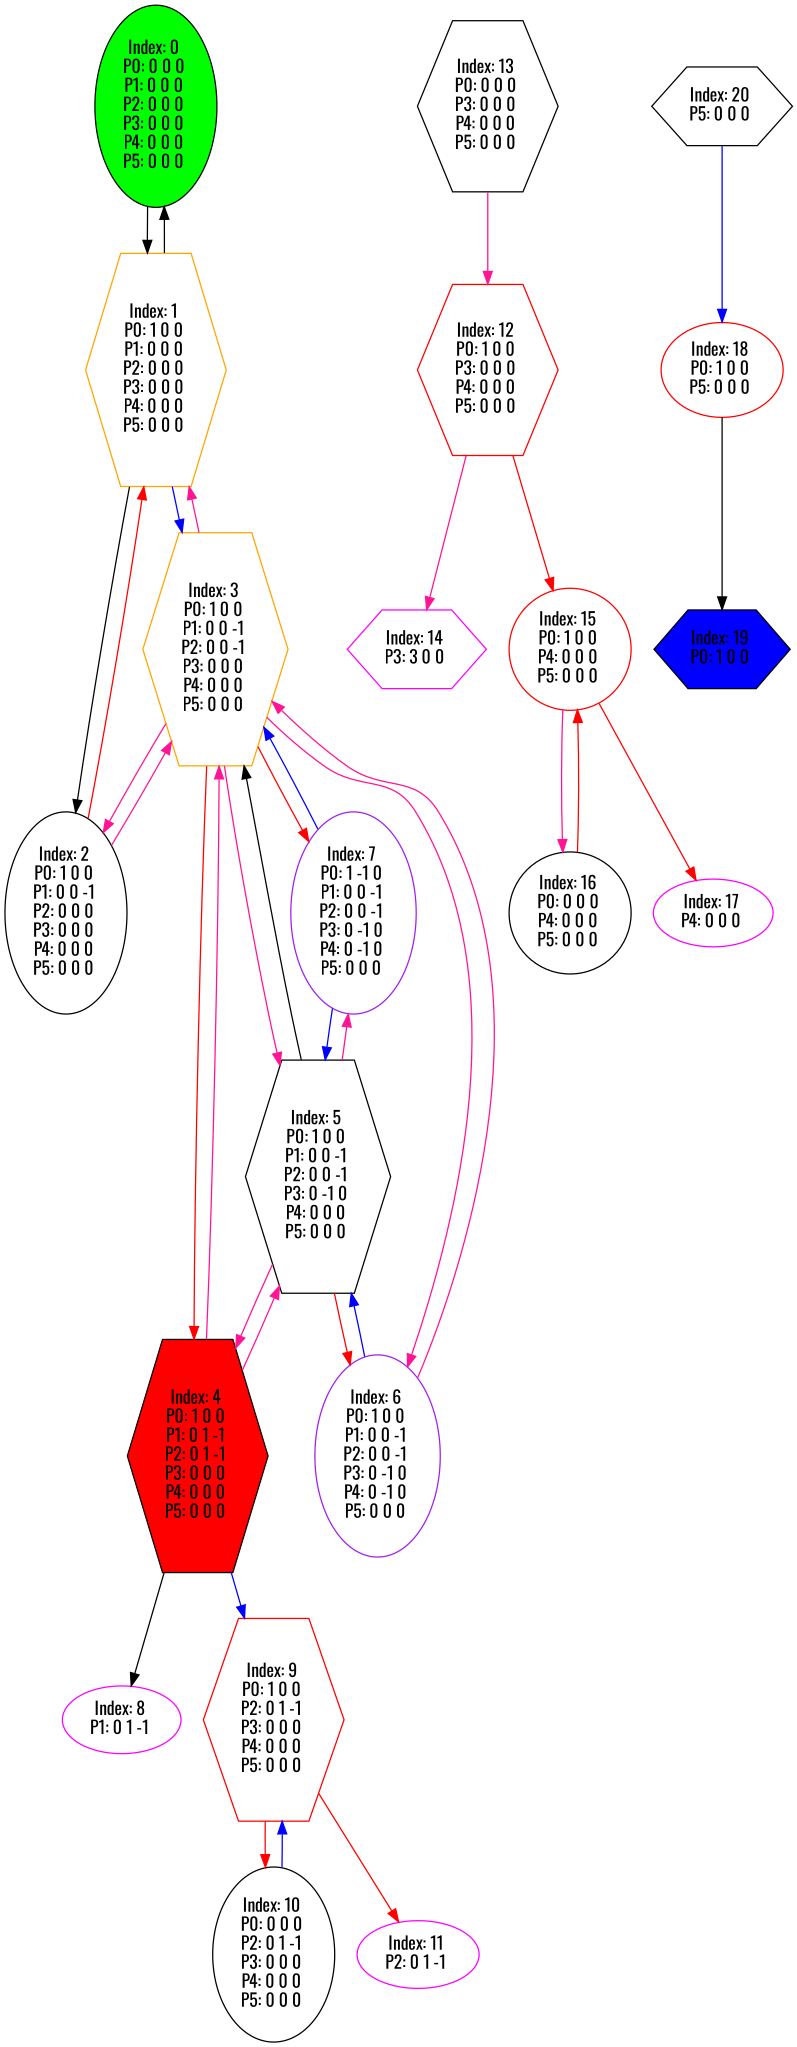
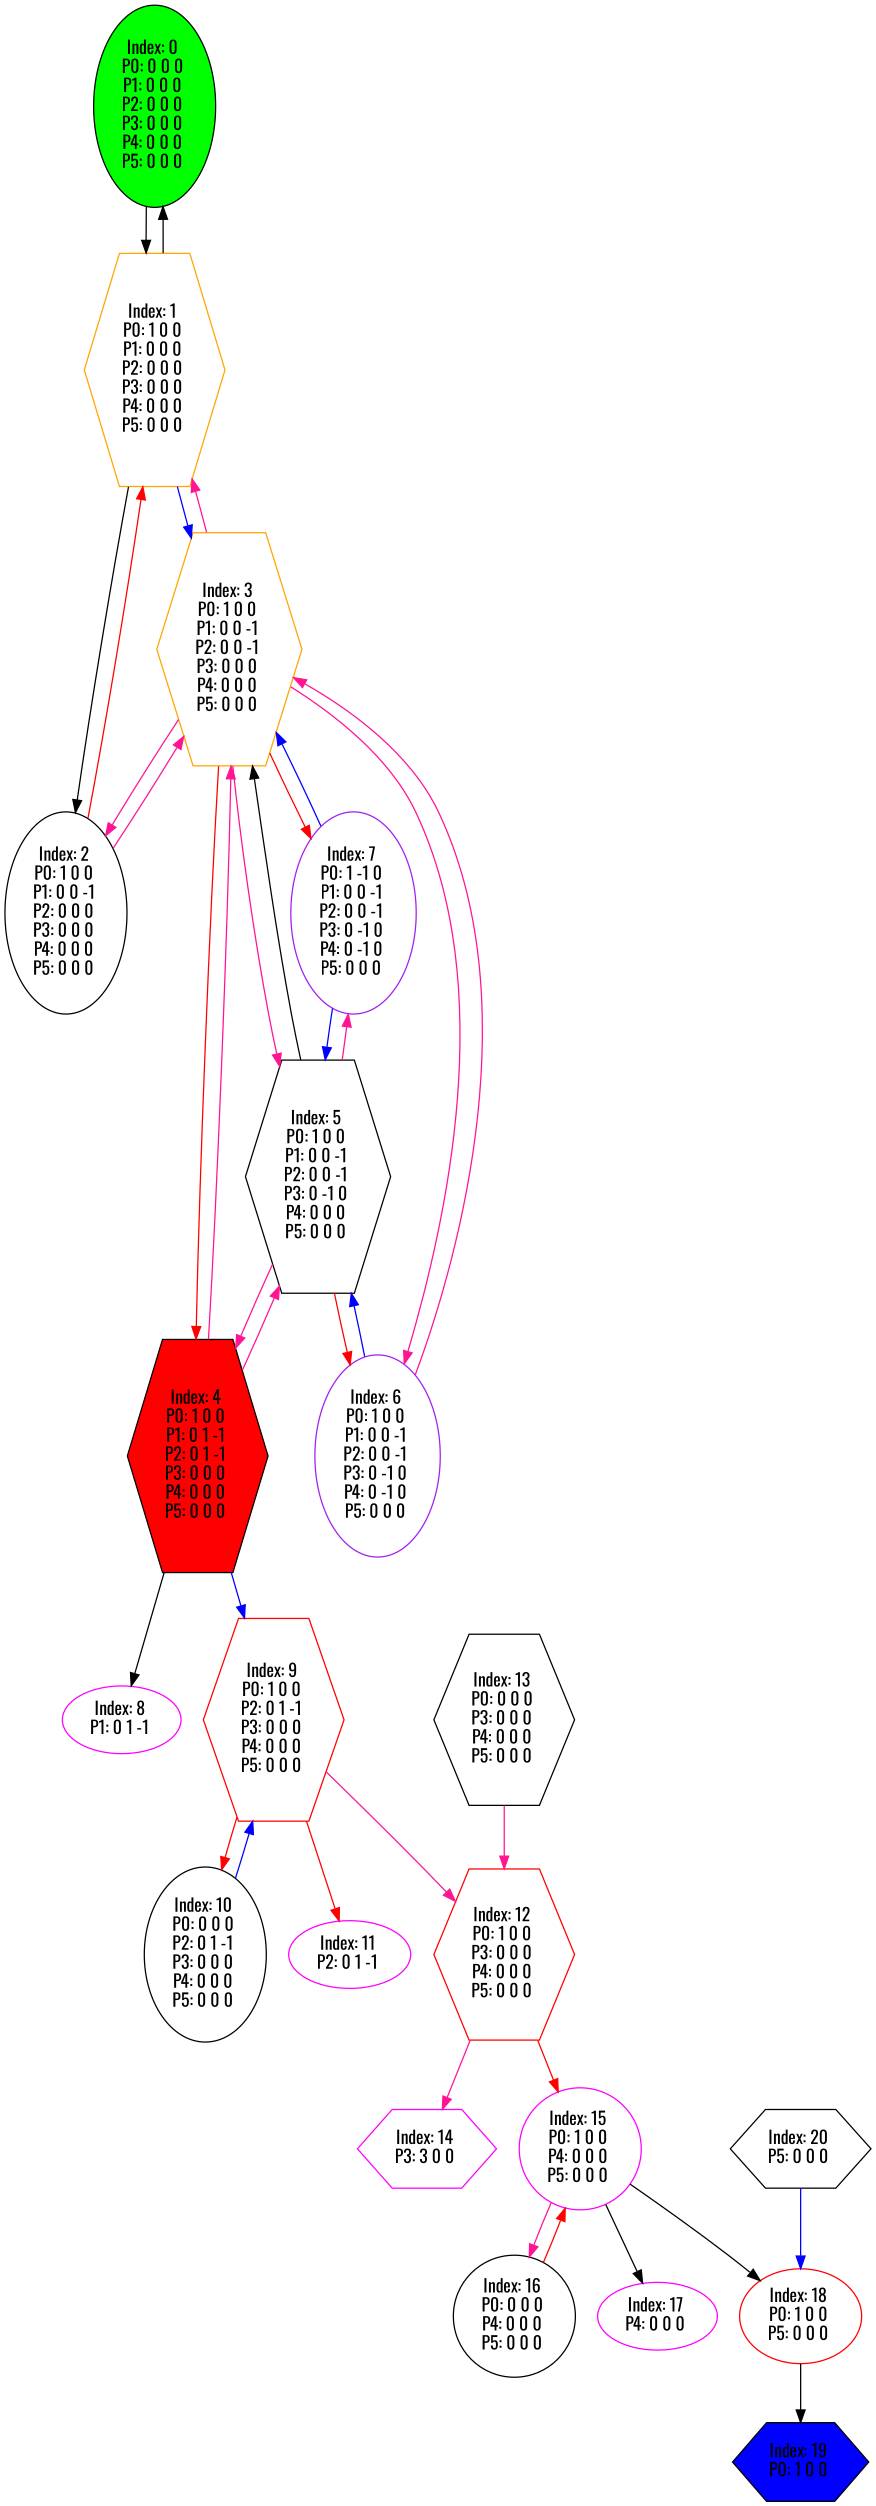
  digraph {
    color=black
    fontname=Oswald
    node [fontname=Oswald shape=ellipse]
    edge [color=deeppink fontname=Oswald]
    n1 [fillcolor=green label="Index: 0 \nP0: 0 0 0 \nP1: 0 0 0 \nP2: 0 0 0 \nP3: 0 0 0 \nP4: 0 0 0 \nP5: 0 0 0 \n" style=filled]
    n2 [color=orange label="Index: 1 \nP0: 1 0 0 \nP1: 0 0 0 \nP2: 0 0 0 \nP3: 0 0 0 \nP4: 0 0 0 \nP5: 0 0 0 \n" shape=hexagon]
    n3 [label="Index: 2 \nP0: 1 0 0 \nP1: 0 0 -1 \nP2: 0 0 0 \nP3: 0 0 0 \nP4: 0 0 0 \nP5: 0 0 0 \n"]
    n4 [color=orange label="Index: 3 \nP0: 1 0 0 \nP1: 0 0 -1 \nP2: 0 0 -1 \nP3: 0 0 0 \nP4: 0 0 0 \nP5: 0 0 0 \n" shape=hexagon]
    n5 [fillcolor=red label="Index: 4 \nP0: 1 0 0 \nP1: 0 1 -1 \nP2: 0 1 -1 \nP3: 0 0 0 \nP4: 0 0 0 \nP5: 0 0 0 \n" shape=hexagon style=filled]
    n6 [label="Index: 5 \nP0: 1 0 0 \nP1: 0 0 -1 \nP2: 0 0 -1 \nP3: 0 -1 0 \nP4: 0 0 0 \nP5: 0 0 0 \n" shape=hexagon]
    n7 [color=purple label="Index: 6 \nP0: 1 0 0 \nP1: 0 0 -1 \nP2: 0 0 -1 \nP3: 0 -1 0 \nP4: 0 -1 0 \nP5: 0 0 0 \n"]
    n8 [color=purple label="Index: 7 \nP0: 1 -1 0 \nP1: 0 0 -1 \nP2: 0 0 -1 \nP3: 0 -1 0 \nP4: 0 -1 0 \nP5: 0 0 0 \n"]
    n9 [color=fuchsia label="Index: 8 \nP1: 0 1 -1 \n"]
    n10 [color=red label="Index: 9 \nP0: 1 0 0 \nP2: 0 1 -1 \nP3: 0 0 0 \nP4: 0 0 0 \nP5: 0 0 0 \n" shape=hexagon]
    n11 [label="Index: 10 \nP0: 0 0 0 \nP2: 0 1 -1 \nP3: 0 0 0 \nP4: 0 0 0 \nP5: 0 0 0 \n"]
    n12 [color=fuchsia label="Index: 11 \nP2: 0 1 -1 \n"]
    n13 [color=red label="Index: 12 \nP0: 1 0 0 \nP3: 0 0 0 \nP4: 0 0 0 \nP5: 0 0 0 \n" shape=hexagon]
    n14 [color=fuchsia label="Index: 14 \nP3: 3 0 0 \n" shape=hexagon]
-   n15 [color=red label="Index: 15 \nP0: 1 0 0 \nP4: 0 0 0 \nP5: 0 0 0 \n"]
+   n15 [color=fuchsia label="Index: 15 \nP0: 1 0 0 \nP4: 0 0 0 \nP5: 0 0 0 \n"]
    n16 [label="Index: 13 \nP0: 0 0 0 \nP3: 0 0 0 \nP4: 0 0 0 \nP5: 0 0 0 \n" shape=hexagon]
    n17 [label="Index: 16 \nP0: 0 0 0 \nP4: 0 0 0 \nP5: 0 0 0 \n"]
    n18 [color=fuchsia label="Index: 17 \nP4: 0 0 0 \n"]
    n19 [color=red label="Index: 18 \nP0: 1 0 0 \nP5: 0 0 0 \n"]
    n20 [fillcolor=blue label="Index: 19 \nP0: 1 0 0 \n" shape=hexagon style=filled]
    n21 [color=black label="Index: 20 \nP5: 0 0 0 \n" shape=hexagon]
    n1 -> n2 [color=black]
    n2 -> n1 [color=black]
    n2 -> n3 [color=black]
    n2 -> n4 [color=blue]
    n3 -> n2 [color=red]
    n3 -> n4
    n4 -> n2
    n4 -> n3
    n4 -> n5 [color=red]
    n4 -> n6
    n4 -> n7
    n4 -> n8 [color=red]
    n5 -> n4
    n5 -> n6
    n5 -> n9 [color=black]
    n5 -> n10 [color=blue]
    n6 -> n4 [color=black]
    n6 -> n5
    n6 -> n7 [color=red]
    n6 -> n8
    n7 -> n4
    n7 -> n6 [color=blue]
    n8 -> n4 [color=blue]
    n8 -> n6 [color=blue]
    n10 -> n11 [color=red]
    n10 -> n12 [color=red]
+   n10 -> n13
    n11 -> n10 [color=blue]
    n13 -> n14
    n13 -> n15 [color=red]
    n15 -> n17
-   n15 -> n18 [color=red]
+   n15 -> n18 [color=black]
+   n15 -> n19 [color=black]
    n16 -> n13
    n17 -> n15 [color=red]
    n19 -> n20 [color=black]
    n21 -> n19 [color=blue]
  }
